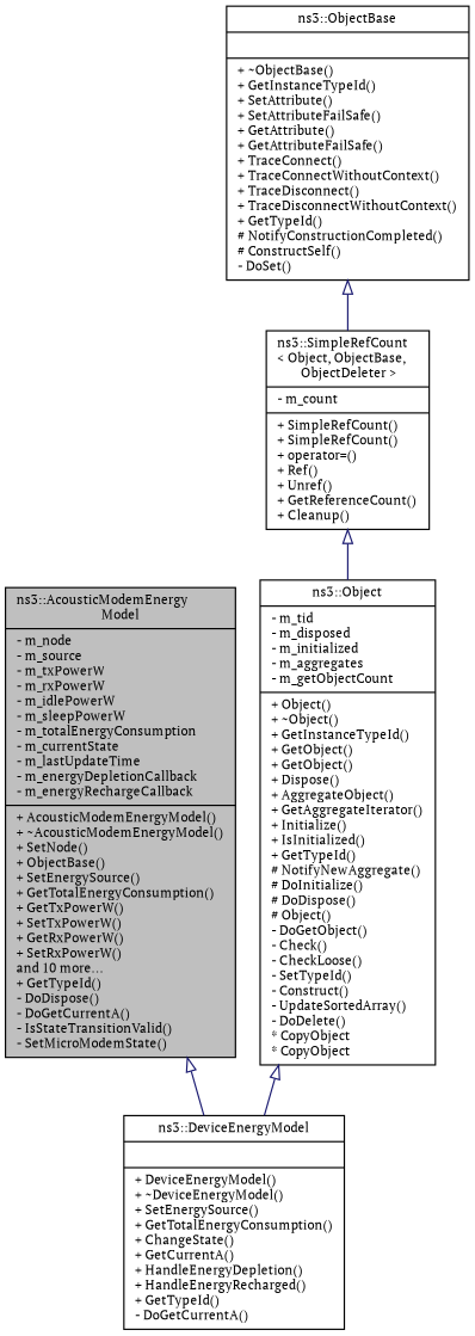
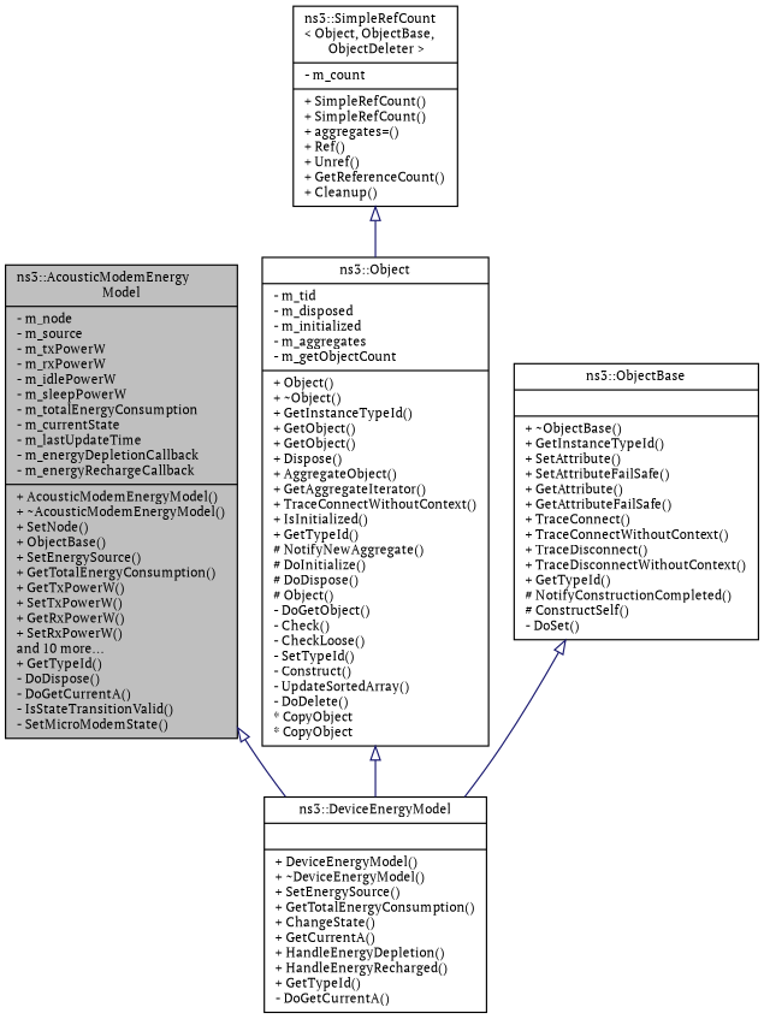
  digraph {
    fontname="PT Serif"
    node [color=black fillcolor=white fontname="PT Serif" fontsize=10 shape=record style=filled]
    edge [arrowtail=onormal color=midnightblue dir=back fontname="PT Serif" fontsize=10 labelfontname=Helvetica labelfontsize=10 style=solid]
    n1 [fillcolor=grey75 fontcolor=black height=0.2 label="{ns3::AcousticModemEnergy\lModel\n|- m_node\l- m_source\l- m_txPowerW\l- m_rxPowerW\l- m_idlePowerW\l- m_sleepPowerW\l- m_totalEnergyConsumption\l- m_currentState\l- m_lastUpdateTime\l- m_energyDepletionCallback\l- m_energyRechargeCallback\l|+ AcousticModemEnergyModel()\l+ ~AcousticModemEnergyModel()\l+ SetNode()\l+ ObjectBase()\l+ SetEnergySource()\l+ GetTotalEnergyConsumption()\l+ GetTxPowerW()\l+ SetTxPowerW()\l+ GetRxPowerW()\l+ SetRxPowerW()\land 10 more...\l+ GetTypeId()\l- DoDispose()\l- DoGetCurrentA()\l- IsStateTransitionValid()\l- SetMicroModemState()\l}" width=0.4]
    n2 [height=0.2 label="{ns3::DeviceEnergyModel\n||+ DeviceEnergyModel()\l+ ~DeviceEnergyModel()\l+ SetEnergySource()\l+ GetTotalEnergyConsumption()\l+ ChangeState()\l+ GetCurrentA()\l+ HandleEnergyDepletion()\l+ HandleEnergyRecharged()\l+ GetTypeId()\l- DoGetCurrentA()\l}" width=0.4]
-   n3 [height=0.2 label="{ns3::Object\n|- m_tid\l- m_disposed\l- m_initialized\l- m_aggregates\l- m_getObjectCount\l|+ Object()\l+ ~Object()\l+ GetInstanceTypeId()\l+ GetObject()\l+ GetObject()\l+ Dispose()\l+ AggregateObject()\l+ GetAggregateIterator()\l+ Initialize()\l+ IsInitialized()\l+ GetTypeId()\l# NotifyNewAggregate()\l# DoInitialize()\l# DoDispose()\l# Object()\l- DoGetObject()\l- Check()\l- CheckLoose()\l- SetTypeId()\l- Construct()\l- UpdateSortedArray()\l- DoDelete()\l* CopyObject\l* CopyObject\l}" width=0.4]
-   n4 [height=0.2 label="{ns3::SimpleRefCount\l\< Object, ObjectBase,\l ObjectDeleter \>\n|- m_count\l|+ SimpleRefCount()\l+ SimpleRefCount()\l+ operator=()\l+ Ref()\l+ Unref()\l+ GetReferenceCount()\l+ Cleanup()\l}" width=0.4]
+   n3 [height=0.2 label="{ns3::Object\n|- m_tid\l- m_disposed\l- m_initialized\l- m_aggregates\l- m_getObjectCount\l|+ Object()\l+ ~Object()\l+ GetInstanceTypeId()\l+ GetObject()\l+ GetObject()\l+ Dispose()\l+ AggregateObject()\l+ GetAggregateIterator()\l+ TraceConnectWithoutContext()\l+ IsInitialized()\l+ GetTypeId()\l# NotifyNewAggregate()\l# DoInitialize()\l# DoDispose()\l# Object()\l- DoGetObject()\l- Check()\l- CheckLoose()\l- SetTypeId()\l- Construct()\l- UpdateSortedArray()\l- DoDelete()\l* CopyObject\l* CopyObject\l}" width=0.4]
+   n4 [height=0.2 label="{ns3::SimpleRefCount\l\< Object, ObjectBase,\l ObjectDeleter \>\n|- m_count\l|+ SimpleRefCount()\l+ SimpleRefCount()\l+ aggregates=()\l+ Ref()\l+ Unref()\l+ GetReferenceCount()\l+ Cleanup()\l}" width=0.4]
    n5 [height=0.2 label="{ns3::ObjectBase\n||+ ~ObjectBase()\l+ GetInstanceTypeId()\l+ SetAttribute()\l+ SetAttributeFailSafe()\l+ GetAttribute()\l+ GetAttributeFailSafe()\l+ TraceConnect()\l+ TraceConnectWithoutContext()\l+ TraceDisconnect()\l+ TraceDisconnectWithoutContext()\l+ GetTypeId()\l# NotifyConstructionCompleted()\l# ConstructSelf()\l- DoSet()\l}" width=0.4]
    n1 -> n2
    n3 -> n2
    n4 -> n3
-   n5 -> n4
+   n5 -> n2
  }
